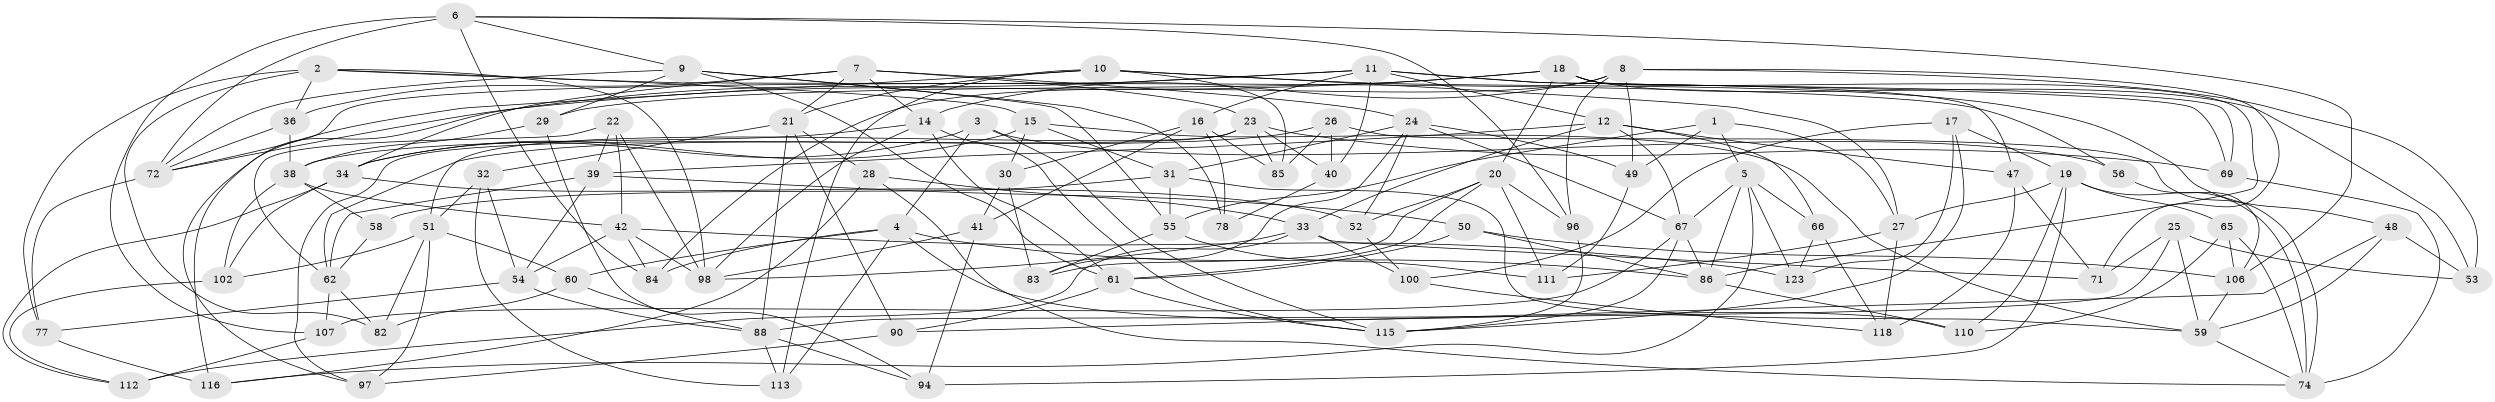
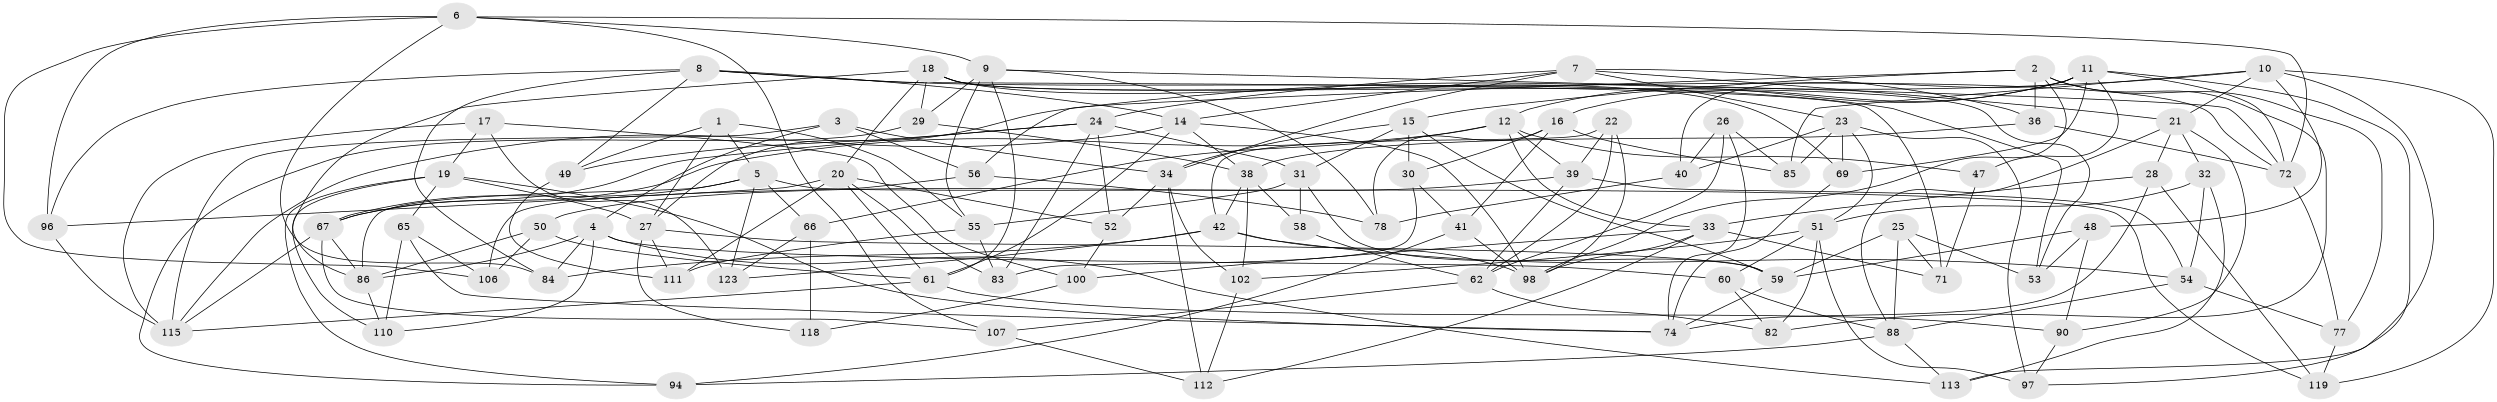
  graph {
    node [color=gray90 style=filled]
    5 [super="+75"]
    86 [super="+93"]
    66
    67 [super="+81"]
-   116
+   116 [label=119]
    123
    1
    27 [super="+46"]
    49
    55
    59 [super="+68"]
    111
    118
    83
    2 [super="+109"]
    15 [super="+57"]
    36
    56
    77
    82
    98 [super="+99"]
    34 [super="+73"]
    30
    31 [super="+37"]
    72 [super="+121"]
    38 [super="+91"]
    106
    78
    4 [super="+64"]
    60
    84
    110
    113
    3
    115 [super="+119"]
    52
    112
    102
    88 [super="+89"]
    107
    6 [super="+44"]
    9 [super="+101"]
    96
    29
    61 [super="+92"]
    7 [super="+13"]
    14 [super="+45"]
    21 [super="+104"]
    23 [super="+124"]
    24 [super="+79"]
    28
    32
    90
    85
    40
    69
    97
    51 [super="+122"]
    8 [super="+103"]
    53
    n61 [label=71]
    94
    10 [super="+80"]
    48
    11 [super="+43"]
    12 [super="+63"]
    16 [super="+120"]
    47
    33 [super="+95"]
    39 [super="+87"]
    41
    74 [super="+117"]
    100
    62 [super="+105"]
    54 [super="+70"]
    50
    42 [super="+71"]
    58
    19 [super="+114"]
    65
    17
    18 [super="+108"]
    20 [super="+35"]
    22
    25
    26
    5 -- 86
    5 -- 66
    5 -- 67
    5 -- 116
    5 -- 123
    86 -- 110
    66 -- 123
    66 -- 118
    67 -- 86
    67 -- 115
    67 -- 107
    1 -- 5
    1 -- 27
    1 -- 49
    1 -- 55
-   106 -- 59
+   27 -- 59
    27 -- 111
    27 -- 118
    49 -- 111
    55 -- 111
    55 -- 83
    59 -- 74
    2 -- 15
    2 -- 36
    2 -- 56
    2 -- 77
    2 -- 82
    2 -- 98
    15 -- 59
    15 -- 34
    15 -- 30
    15 -- 31
    36 -- 72
    36 -- 38
    56 -- 106
+   56 -- 78
    77 -- 116
    34 -- 52
    34 -- 112
    34 -- 102
    30 -- 83
    30 -- 41
    31 -- 55
    31 -- 59
    31 -- 58 [weight=2]
    72 -- 77
    38 -- 102
    38 -- 42
    38 -- 58
    4 -- 86
    4 -- 60
    4 -- 84
    4 -- 110
    4 -- 113
    60 -- 82
    60 -- 88
    3 -- 56
    3 -- 34
    3 -- 4
    3 -- 115
    52 -- 100
    102 -- 112
    88 -- 113
    88 -- 94
    107 -- 112
    6 -- 72
    6 -- 106
    6 -- 84
    6 -- 107
    6 -- 9
    6 -- 96
    9 -- 55
    9 -- 72
    9 -- 78
    9 -- 29
    9 -- 61
    96 -- 115
    29 -- 38
    29 -- 94
    61 -- 115
    61 -- 90
    7 -- 36
    7 -- 34
    7 -- 14
    7 -- 21
    7 -- 23
    7 -- 24
    14 -- 98
    14 -- 38
    14 -- 115
    14 -- 61
    21 -- 88
    21 -- 28
    21 -- 32
    21 -- 90
    23 -- 85
    23 -- 40
    23 -- 69
    23 -- 97
    23 -- 51
    24 -- 67
    24 -- 49
    24 -- 83
    24 -- 31
    24 -- 52
    28 -- 116
    28 -- 33
    28 -- 74
    32 -- 113
    32 -- 51
    32 -- 54
    90 -- 97
    40 -- 78
    69 -- 74
    51 -- 82
    51 -- 60
    51 -- 102
    51 -- 97
    8 -- 49
    8 -- 84
    8 -- 96
    8 -- 14
    8 -- 53
    8 -- n61
    10 -- 116
    10 -- 27
    10 -- 113
    10 -- 21
    10 -- 85
    10 -- 48
    48 -- 59
    48 -- 90
    48 -- 53
    11 -- 72
    11 -- 40
    11 -- 69
    11 -- 97
    11 -- 12
    11 -- 16
    11 -- 47
    12 -- 66
    12 -- 67
    12 -- 47
    12 -- 33
    12 -- 39
    16 -- 30
    16 -- 78
    16 -- 85
    16 -- 41
-   47 -- 118
    47 -- n61
    33 -- 98
    33 -- 112
    33 -- n61
    33 -- 100
    39 -- 62
    39 -- 54 [weight=2]
    39 -- 50
    41 -- 98
    41 -- 94
    100 -- 118
    62 -- 82
    62 -- 107
    54 -- 77
    54 -- 88
    50 -- 86
    50 -- 106
    50 -- 61
    42 -- 123
    42 -- 98
    42 -- 84
    42 -- 54
    58 -- 62
    19 -- 27
    19 -- 110
    19 -- 94
    19 -- 74
    19 -- 65
    65 -- 106
    65 -- 110
    65 -- 74
    17 -- 123
    17 -- 115
    17 -- 100
    17 -- 19
    18 -- 86
    18 -- 72
    18 -- 29
    18 -- 69
    18 -- 53
    18 -- 20
    20 -- 111
    20 -- 83
    20 -- 52
    20 -- 96
    20 -- 61
    22 -- 98
    22 -- 39
    22 -- 62
    22 -- 42
    25 -- 59
    25 -- 88
    25 -- 53
    25 -- n61
    26 -- 85
    26 -- 40
    26 -- 74
    26 -- 62
  }
